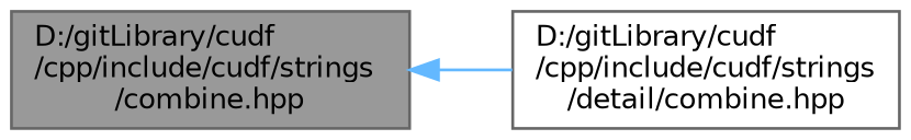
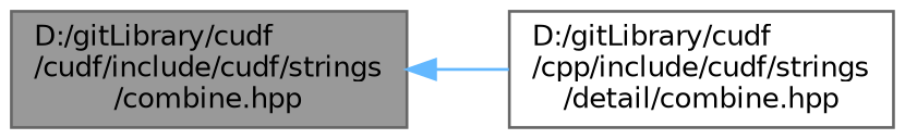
  digraph {
    rankdir=LR
    node [fontname=Helvetica fontsize=10 shape=box style=filled]
-   n1 [color=gray40 fillcolor=grey60 fontcolor=black height=0.2 label="D:/gitLibrary/cudf\l/cpp/include/cudf/strings\l/combine.hpp" width=0.4]
+   n1 [color=gray40 fillcolor=grey60 fontcolor=black height=0.2 label="D:/gitLibrary/cudf\l/cudf/include/cudf/strings\l/combine.hpp" width=0.4]
    n2 [color=grey40 fillcolor=white height=0.2 label="D:/gitLibrary/cudf\l/cpp/include/cudf/strings\l/detail/combine.hpp" width=0.4]
    n1 -> n2 [color=steelblue1 dir=back fontname=Helvetica fontsize=10 labelfontname=Helvetica labelfontsize=10 style=solid]
  }
